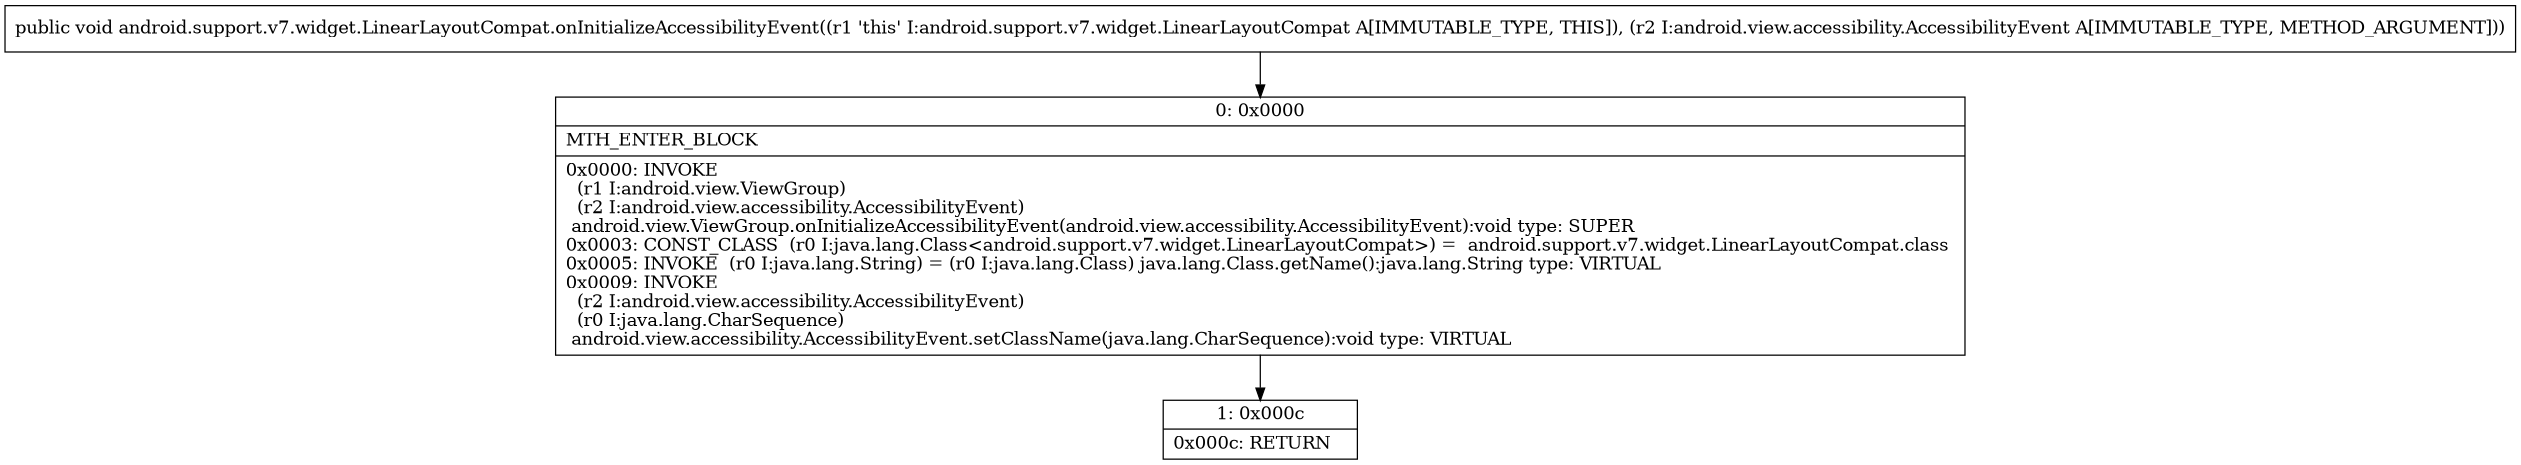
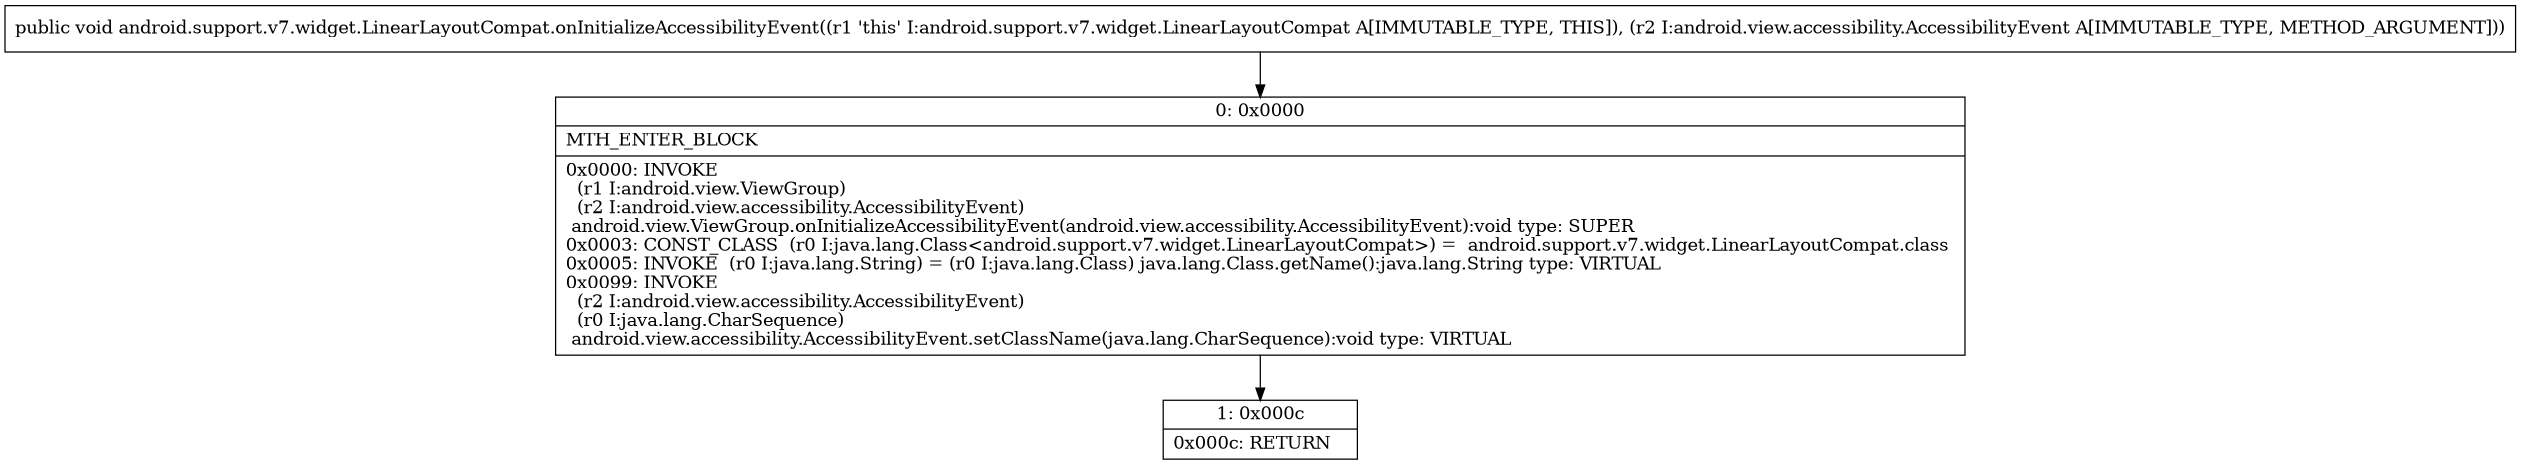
  digraph {
    node [shape=record]
-   n1 [label="{0\:\ 0x0000|MTH_ENTER_BLOCK\l|0x0000: INVOKE  \l  (r1 I:android.view.ViewGroup)\l  (r2 I:android.view.accessibility.AccessibilityEvent)\l android.view.ViewGroup.onInitializeAccessibilityEvent(android.view.accessibility.AccessibilityEvent):void type: SUPER \l0x0003: CONST_CLASS  (r0 I:java.lang.Class\<android.support.v7.widget.LinearLayoutCompat\>) =  android.support.v7.widget.LinearLayoutCompat.class \l0x0005: INVOKE  (r0 I:java.lang.String) = (r0 I:java.lang.Class) java.lang.Class.getName():java.lang.String type: VIRTUAL \l0x0009: INVOKE  \l  (r2 I:android.view.accessibility.AccessibilityEvent)\l  (r0 I:java.lang.CharSequence)\l android.view.accessibility.AccessibilityEvent.setClassName(java.lang.CharSequence):void type: VIRTUAL \l}"]
+   n1 [label="{0\:\ 0x0000|MTH_ENTER_BLOCK\l|0x0000: INVOKE  \l  (r1 I:android.view.ViewGroup)\l  (r2 I:android.view.accessibility.AccessibilityEvent)\l android.view.ViewGroup.onInitializeAccessibilityEvent(android.view.accessibility.AccessibilityEvent):void type: SUPER \l0x0003: CONST_CLASS  (r0 I:java.lang.Class\<android.support.v7.widget.LinearLayoutCompat\>) =  android.support.v7.widget.LinearLayoutCompat.class \l0x0005: INVOKE  (r0 I:java.lang.String) = (r0 I:java.lang.Class) java.lang.Class.getName():java.lang.String type: VIRTUAL \l0x0099: INVOKE  \l  (r2 I:android.view.accessibility.AccessibilityEvent)\l  (r0 I:java.lang.CharSequence)\l android.view.accessibility.AccessibilityEvent.setClassName(java.lang.CharSequence):void type: VIRTUAL \l}"]
    n2 [label="{1\:\ 0x000c|0x000c: RETURN   \l}"]
    n3 [label="{public void android.support.v7.widget.LinearLayoutCompat.onInitializeAccessibilityEvent((r1 'this' I:android.support.v7.widget.LinearLayoutCompat A[IMMUTABLE_TYPE, THIS]), (r2 I:android.view.accessibility.AccessibilityEvent A[IMMUTABLE_TYPE, METHOD_ARGUMENT])) }"]
    n1 -> n2
    n3 -> n1
  }
